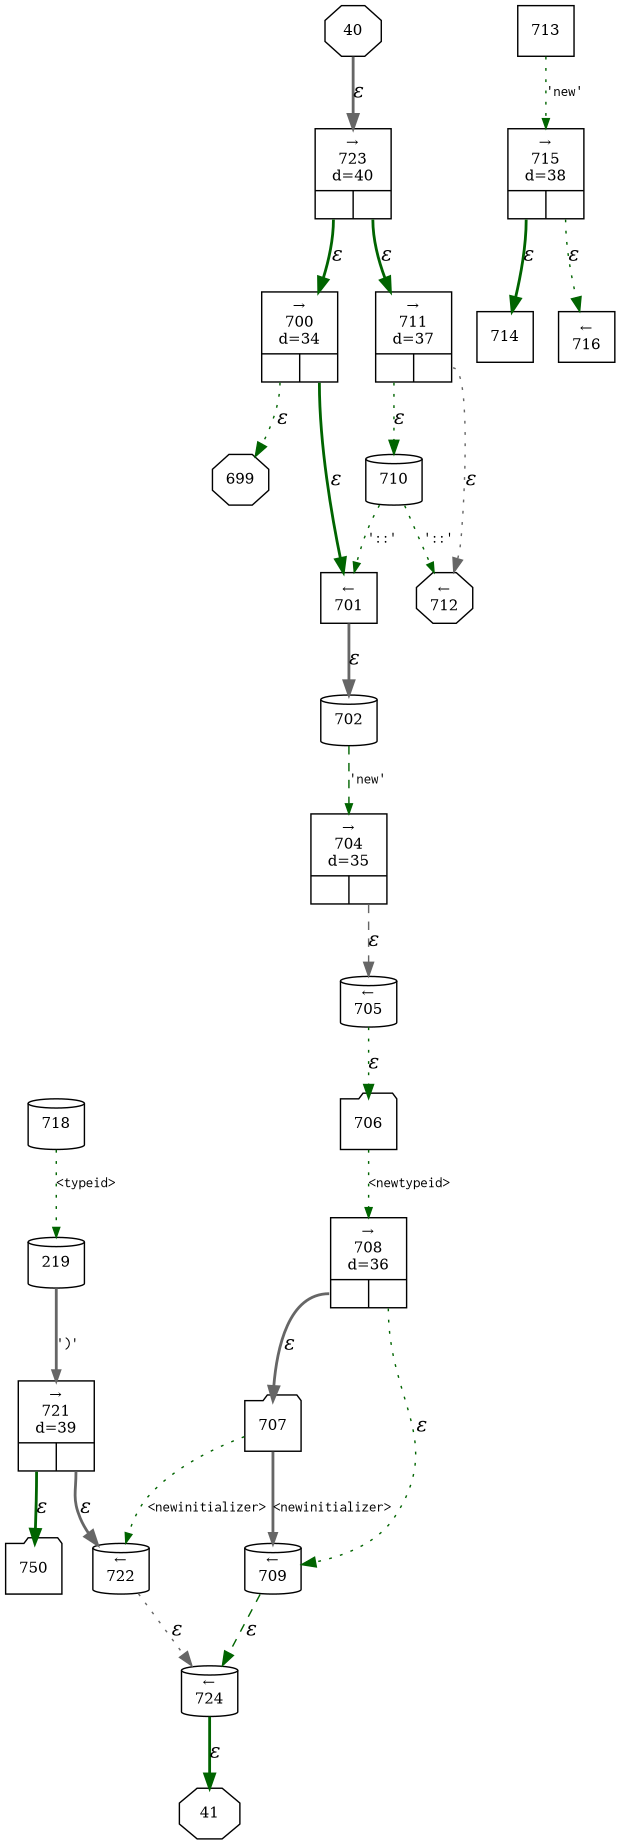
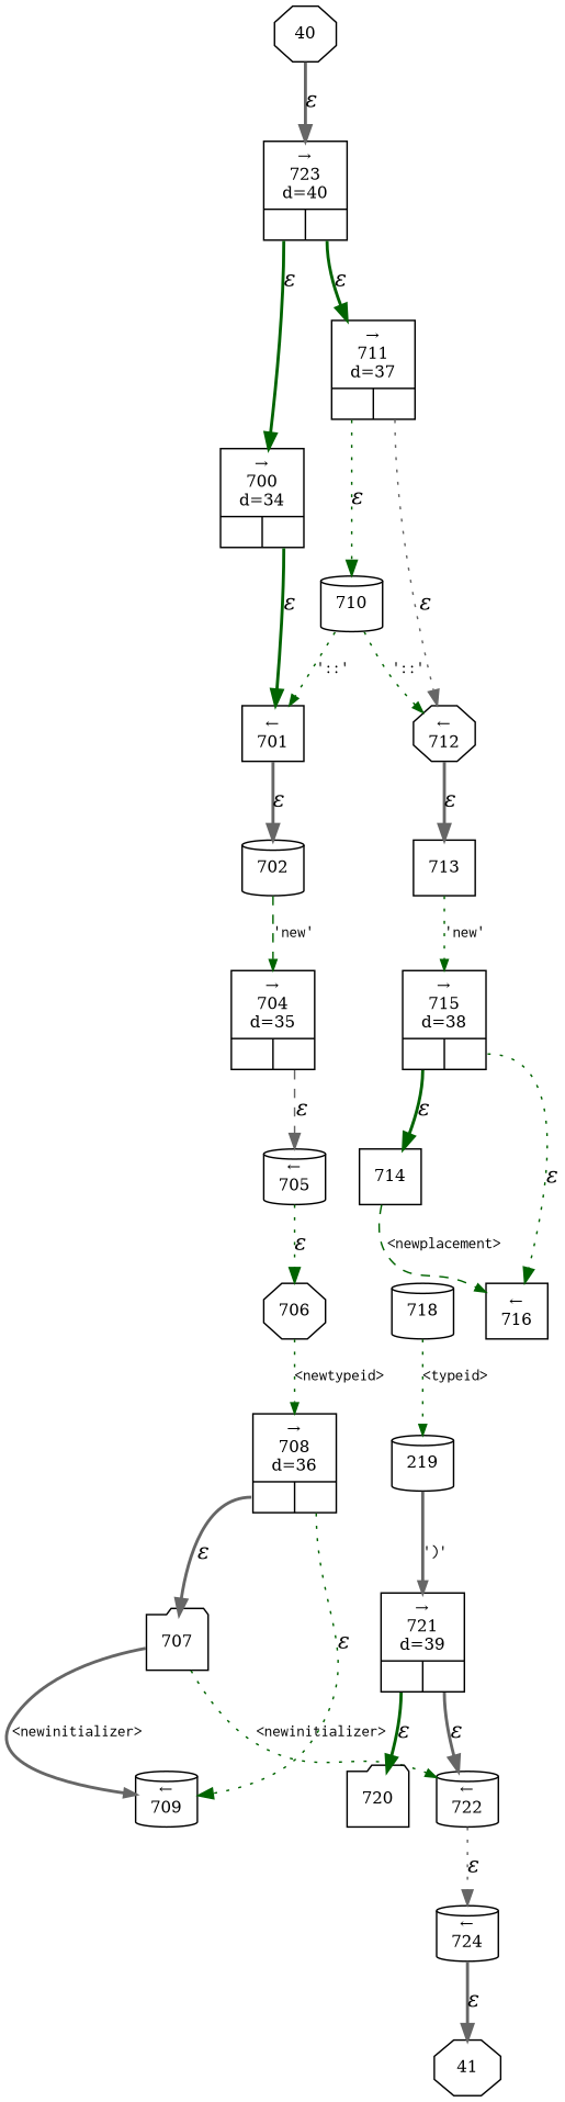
  digraph {
    rankdir=TB
    node [fixedsize=true fontsize=11 shape=cylinder peripheries=1]
    edge [color=darkgreen fontname="Times-Italic" style=dotted]
    n1 [label=41 shape=octagon width=.6 peripheries=""]
    n2 [fixedsize=false label="{&rarr;\n704\nd=35|{<p0>|<p1>}}" shape=record]
    n3 [label="&larr;\n705" width=.55]
-   n4 [label=706 shape=folder width=.55]
+   n4 [label=706 shape=octagon width=.55]
    n5 [fixedsize=false label="{&rarr;\n708\nd=36|{<p0>|<p1>}}" shape=record]
    n6 [label=707 shape=folder width=.55]
    n7 [label="&larr;\n709" width=.55]
    n8 [label="&larr;\n722" width=.55]
    n9 [label="&larr;\n724" width=.55]
    n10 [label=710 width=.55]
    n11 [label="&larr;\n712" shape=octagon width=.55]
    n12 [label="&larr;\n701" shape=box width=.55]
    n13 [label=713 shape=box width=.55]
    n14 [fixedsize=false label="{&rarr;\n711\nd=37|{<p0>|<p1>}}" shape=record]
    n15 [fixedsize=false label="{&rarr;\n715\nd=38|{<p0>|<p1>}}" shape=record]
    n16 [label=714 shape=box width=.55]
    n17 [label="&larr;\n716" shape=box width=.55]
    n18 [label=718 width=.55]
    n19 [label=219 width=.55]
    n20 [fixedsize=false label="{&rarr;\n721\nd=39|{<p0>|<p1>}}" shape=record]
-   n21 [label=750 shape=folder width=.55]
+   n21 [label=720 shape=folder width=.55]
    n22 [fixedsize=false label="{&rarr;\n723\nd=40|{<p0>|<p1>}}" shape=record]
    n23 [fixedsize=false label="{&rarr;\n700\nd=34|{<p0>|<p1>}}" shape=record]
-   n24 [label=699 shape=octagon width=.55]
    n25 [label=40 shape=octagon width=.55]
    n26 [label=702 width=.55]
    n2 -> n3 [color=gray40 label="&epsilon;" style=dashed tailport=p1]
    n3 -> n4 [label="&epsilon;"]
    n4 -> n5 [arrowhead=normal arrowsize=.7 fontname=Courier fontsize=11 label="<newtypeid>"]
    n5 -> n6 [color=gray40 label="&epsilon;" style=bold tailport=p0]
    n5 -> n7 [label="&epsilon;" tailport=p1]
    n6 -> n7 [arrowhead=normal arrowsize=.7 color=gray40 fontname=Courier fontsize=11 label="<newinitializer>" style=bold]
    n6 -> n8 [arrowhead=normal arrowsize=.7 fontname=Courier fontsize=11 label="<newinitializer>"]
-   n7 -> n9 [label="&epsilon;" style=dashed]
    n8 -> n9 [color=gray40 label="&epsilon;"]
-   n9 -> n1 [label="&epsilon;" style=bold]
+   n9 -> n1 [color=gray40 label="&epsilon;" style=bold]
    n10 -> n11 [arrowhead=normal arrowsize=.7 fontname=Courier fontsize=11 label="'::'"]
    n10 -> n12 [arrowhead=normal arrowsize=.7 fontname=Courier fontsize=11 label="'::'"]
+   n11 -> n13 [color=gray40 label="&epsilon;" style=bold]
    n12 -> n26 [color=gray40 label="&epsilon;" style=bold]
    n13 -> n15 [arrowhead=normal arrowsize=.7 fontname=Courier fontsize=11 label="'new'"]
    n14 -> n10 [label="&epsilon;" tailport=p0]
    n14 -> n11 [color=gray40 label="&epsilon;" tailport=p1]
    n15 -> n16 [label="&epsilon;" style=bold tailport=p0]
    n15 -> n17 [label="&epsilon;" tailport=p1]
+   n16 -> n17 [arrowhead=normal arrowsize=.7 fontname=Courier fontsize=11 label="<newplacement>" style=dashed]
    n18 -> n19 [arrowhead=normal arrowsize=.7 fontname=Courier fontsize=11 label="<typeid>"]
    n19 -> n20 [arrowhead=normal arrowsize=.7 color=gray40 fontname=Courier fontsize=11 label="')'" style=bold]
    n20 -> n8 [color=gray40 label="&epsilon;" style=bold tailport=p1]
    n20 -> n21 [label="&epsilon;" style=bold tailport=p0]
    n22 -> n14 [label="&epsilon;" style=bold tailport=p1]
    n22 -> n23 [label="&epsilon;" style=bold tailport=p0]
    n23 -> n12 [label="&epsilon;" style=bold tailport=p1]
-   n23 -> n24 [label="&epsilon;" tailport=p0]
    n25 -> n22 [color=gray40 label="&epsilon;" style=bold]
    n26 -> n2 [arrowhead=normal arrowsize=.7 fontname=Courier fontsize=11 label="'new'" style=dashed]
  }
